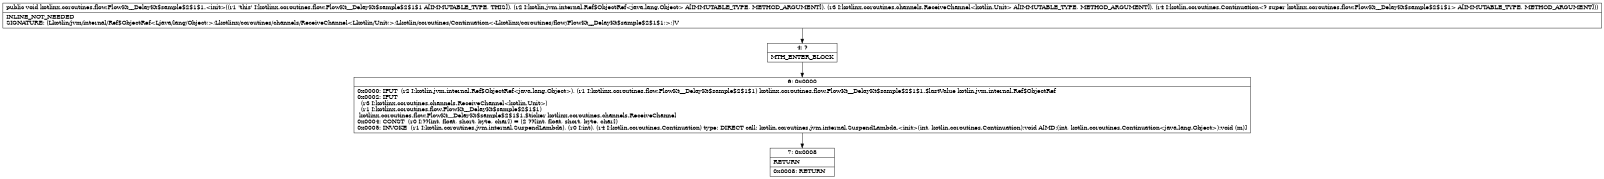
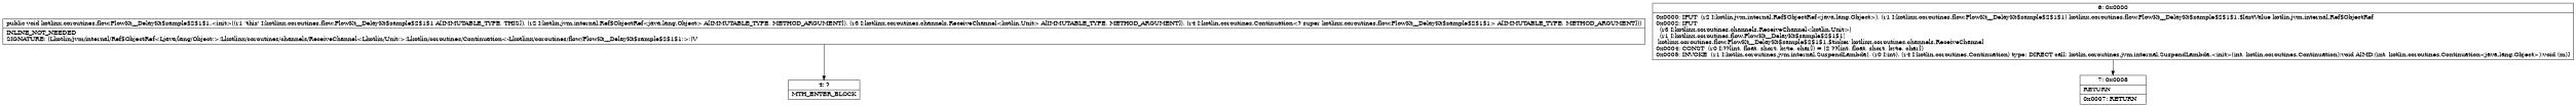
  digraph {
    node [shape=record]
    n1 [label="{4\:\ ?|MTH_ENTER_BLOCK\l}"]
    n2 [label="{6\:\ 0x0000|0x0000: IPUT  (r2 I:kotlin.jvm.internal.Ref$ObjectRef\<java.lang.Object\>), (r1 I:kotlinx.coroutines.flow.FlowKt__DelayKt$sample$2$1$1) kotlinx.coroutines.flow.FlowKt__DelayKt$sample$2$1$1.$lastValue kotlin.jvm.internal.Ref$ObjectRef \l0x0002: IPUT  \l  (r3 I:kotlinx.coroutines.channels.ReceiveChannel\<kotlin.Unit\>)\l  (r1 I:kotlinx.coroutines.flow.FlowKt__DelayKt$sample$2$1$1)\l kotlinx.coroutines.flow.FlowKt__DelayKt$sample$2$1$1.$ticker kotlinx.coroutines.channels.ReceiveChannel \l0x0004: CONST  (r0 I:??[int, float, short, byte, char]) = (2 ??[int, float, short, byte, char]) \l0x0005: INVOKE  (r1 I:kotlin.coroutines.jvm.internal.SuspendLambda), (r0 I:int), (r4 I:kotlin.coroutines.Continuation) type: DIRECT call: kotlin.coroutines.jvm.internal.SuspendLambda.\<init\>(int, kotlin.coroutines.Continuation):void A[MD:(int, kotlin.coroutines.Continuation\<java.lang.Object\>):void (m)]\l}"]
-   n3 [label="{7\:\ 0x0008|RETURN\l|0x0008: RETURN   \l}"]
+   n3 [label="{7\:\ 0x0008|RETURN\l|0x0007: RETURN   \l}"]
    n4 [label="{public void kotlinx.coroutines.flow.FlowKt__DelayKt$sample$2$1$1.\<init\>((r1 'this' I:kotlinx.coroutines.flow.FlowKt__DelayKt$sample$2$1$1 A[IMMUTABLE_TYPE, THIS]), (r2 I:kotlin.jvm.internal.Ref$ObjectRef\<java.lang.Object\> A[IMMUTABLE_TYPE, METHOD_ARGUMENT]), (r3 I:kotlinx.coroutines.channels.ReceiveChannel\<kotlin.Unit\> A[IMMUTABLE_TYPE, METHOD_ARGUMENT]), (r4 I:kotlin.coroutines.Continuation\<? super kotlinx.coroutines.flow.FlowKt__DelayKt$sample$2$1$1\> A[IMMUTABLE_TYPE, METHOD_ARGUMENT]))  | INLINE_NOT_NEEDED\lSIGNATURE: (Lkotlin\/jvm\/internal\/Ref$ObjectRef\<Ljava\/lang\/Object;\>;Lkotlinx\/coroutines\/channels\/ReceiveChannel\<Lkotlin\/Unit;\>;Lkotlin\/coroutines\/Continuation\<\-Lkotlinx\/coroutines\/flow\/FlowKt__DelayKt$sample$2$1$1;\>;)V\l}"]
-   n1 -> n2
    n2 -> n3
    n4 -> n1
  }
